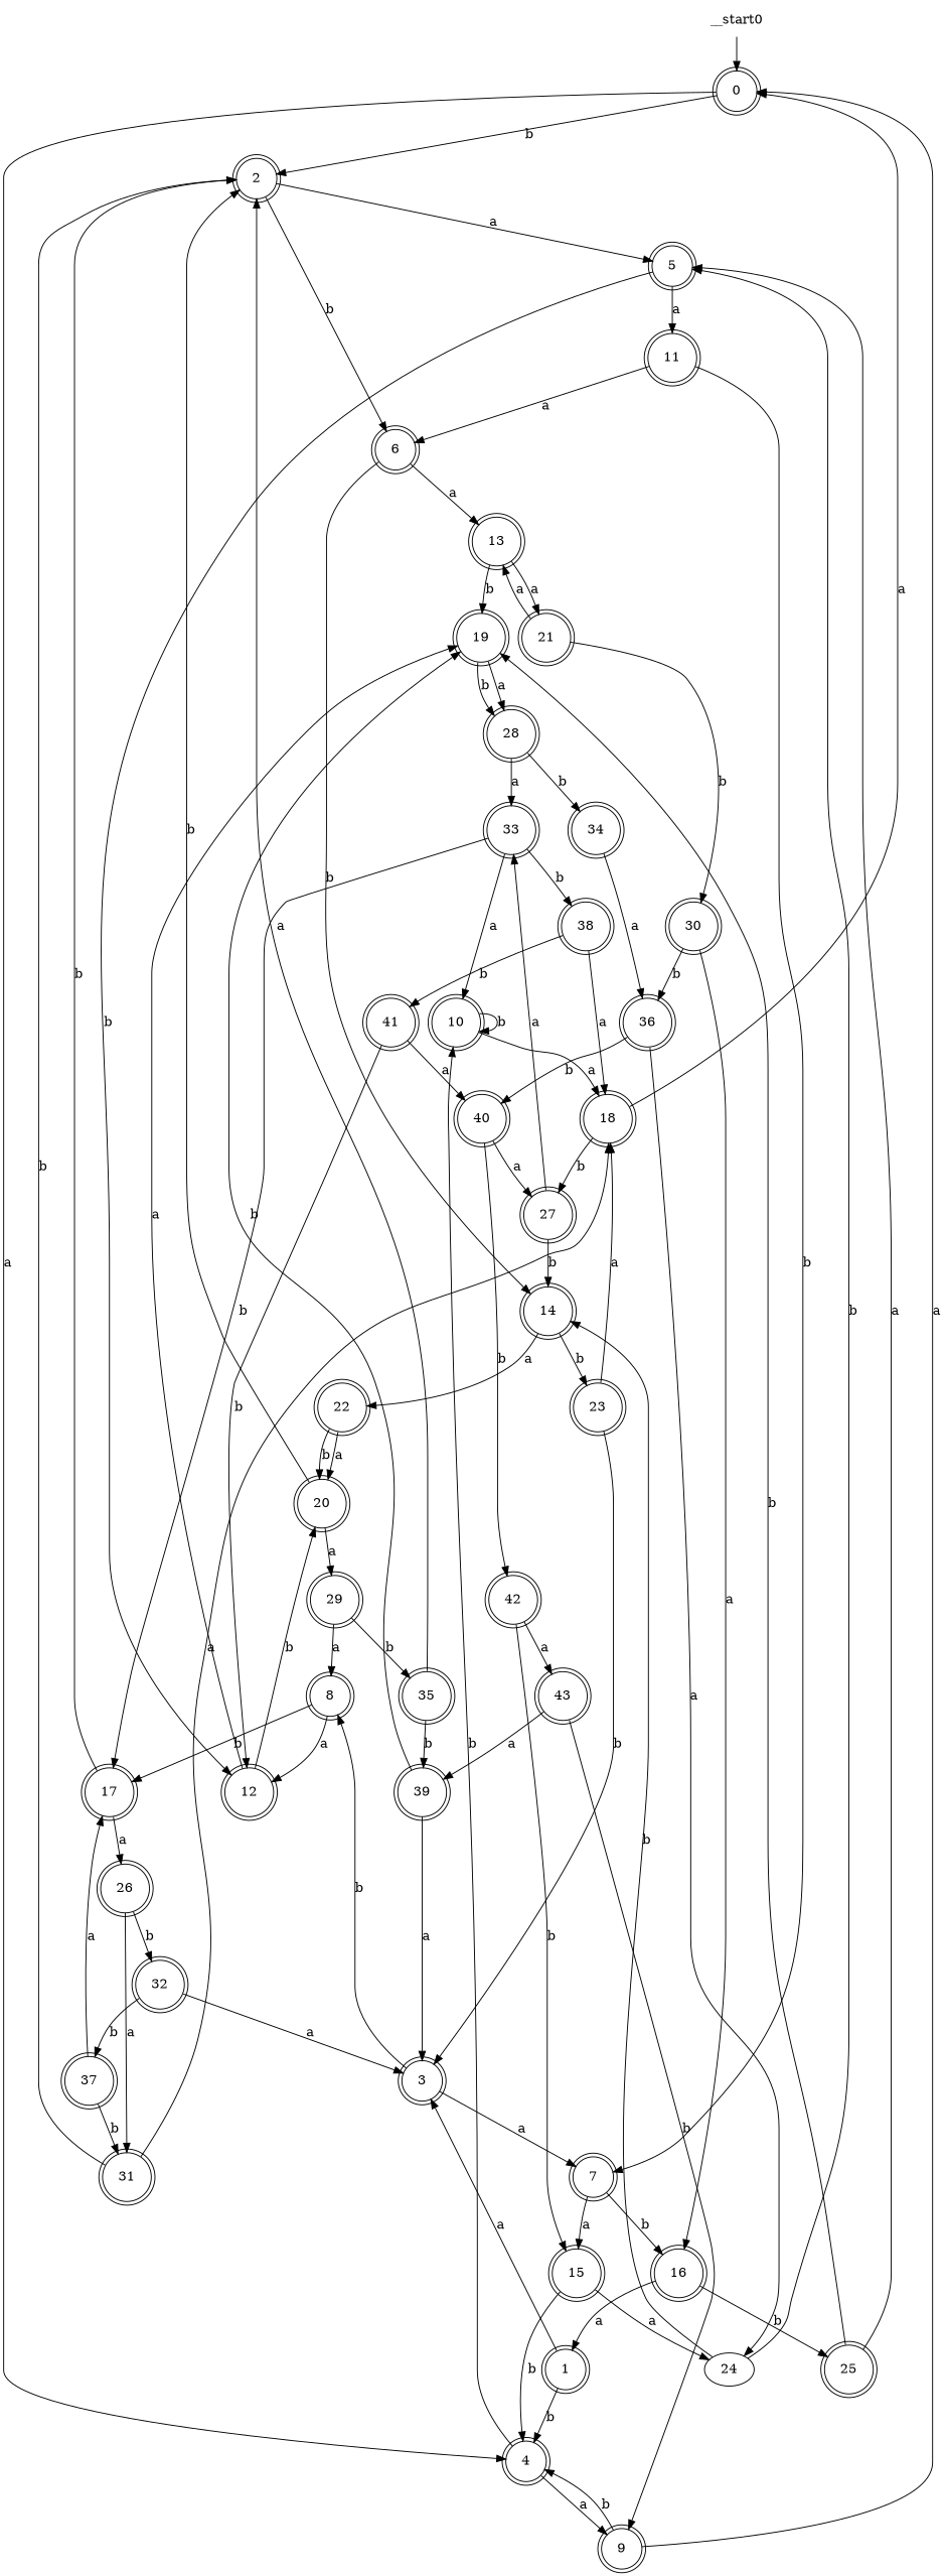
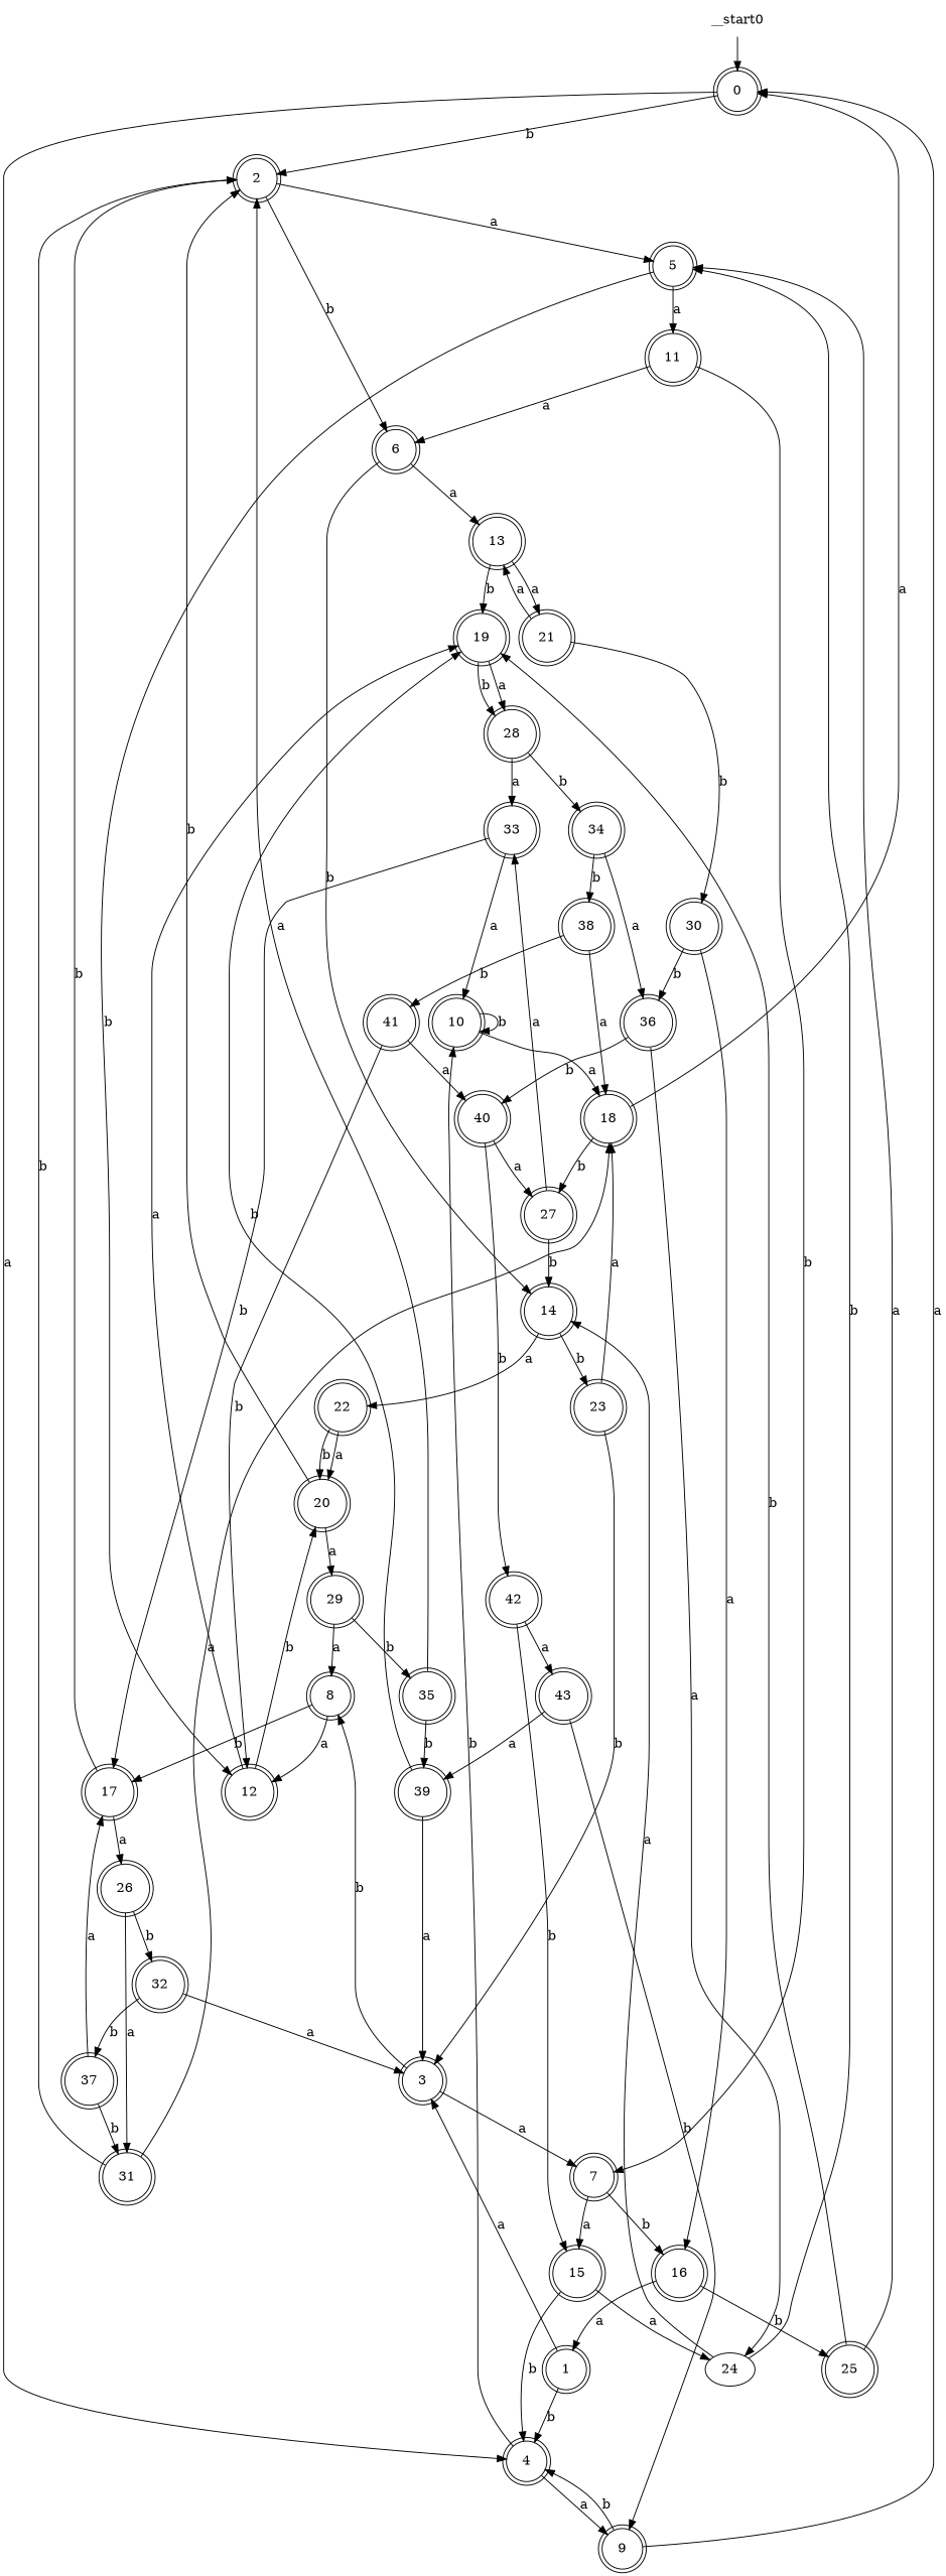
  digraph {
    node [shape=doublecircle]
    __start0 [shape=none]
    0
    2
    4
    1
    3
    5
    6
    7
    8
    9
    10
    11
    12
    13
    14
    15
    16
    17
    18
    19
    20
    21
    22
    23
    24 [shape=""]
    25
    26
    27
    28
    29
    30
    31
    32
    33
    34
    35
    36
    37
    38
    39
    40
    41
    42
    43
    __start0 -> 0
    0 -> 2 [label=b]
    0 -> 4 [label=a]
    2 -> 5 [label=a]
    2 -> 6 [label=b]
    4 -> 9 [label=a]
    4 -> 10 [label=b]
    1 -> 4 [label=b]
    1 -> 3 [label=a]
    3 -> 7 [label=a]
    3 -> 8 [label=b]
    5 -> 11 [label=a]
    5 -> 12 [label=b]
    6 -> 13 [label=a]
    6 -> 14 [label=b]
    7 -> 15 [label=a]
    7 -> 16 [label=b]
    8 -> 12 [label=a]
    8 -> 17 [label=b]
    9 -> 0 [label=a]
    9 -> 4 [label=b]
    10 -> 10 [label=b]
    10 -> 18 [label=a]
    11 -> 6 [label=a]
    11 -> 7 [label=b]
    12 -> 19 [label=a]
    12 -> 20 [label=b]
    13 -> 19 [label=b]
    13 -> 21 [label=a]
    14 -> 22 [label=a]
    14 -> 23 [label=b]
    15 -> 4 [label=b]
    15 -> 24 [label=a]
    16 -> 1 [label=a]
    16 -> 25 [label=b]
    17 -> 2 [label=b]
    17 -> 26 [label=a]
    18 -> 0 [label=a]
    18 -> 27 [label=b]
    19 -> 28 [label=a]
    19 -> 28 [label=b]
    20 -> 2 [label=b]
    20 -> 29 [label=a]
    21 -> 13 [label=a]
    21 -> 30 [label=b]
    22 -> 20 [label=a]
    22 -> 20 [label=b]
    23 -> 3 [label=b]
    23 -> 18 [label=a]
    24 -> 5 [label=b]
-   24 -> 14 [label=b]
+   24 -> 14 [label=a]
    25 -> 5 [label=a]
    25 -> 19 [label=b]
    26 -> 31 [label=a]
    26 -> 32 [label=b]
    27 -> 14 [label=b]
    27 -> 33 [label=a]
    28 -> 33 [label=a]
    28 -> 34 [label=b]
    29 -> 8 [label=a]
    29 -> 35 [label=b]
    30 -> 16 [label=a]
    30 -> 36 [label=b]
    31 -> 2 [label=b]
    31 -> 18 [label=a]
    32 -> 3 [label=a]
    32 -> 37 [label=b]
    33 -> 10 [label=a]
    33 -> 17 [label=b]
    34 -> 36 [label=a]
-   33 -> 38 [label=b]
+   34 -> 38 [label=b]
    35 -> 2 [label=a]
    35 -> 39 [label=b]
    36 -> 24 [label=a]
    36 -> 40 [label=b]
    37 -> 17 [label=a]
    37 -> 31 [label=b]
    38 -> 18 [label=a]
    38 -> 41 [label=b]
    39 -> 3 [label=a]
    39 -> 19 [label=b]
    40 -> 27 [label=a]
    40 -> 42 [label=b]
    41 -> 12 [label=b]
    41 -> 40 [label=a]
    42 -> 15 [label=b]
    42 -> 43 [label=a]
    43 -> 9 [label=b]
    43 -> 39 [label=a]
  }
